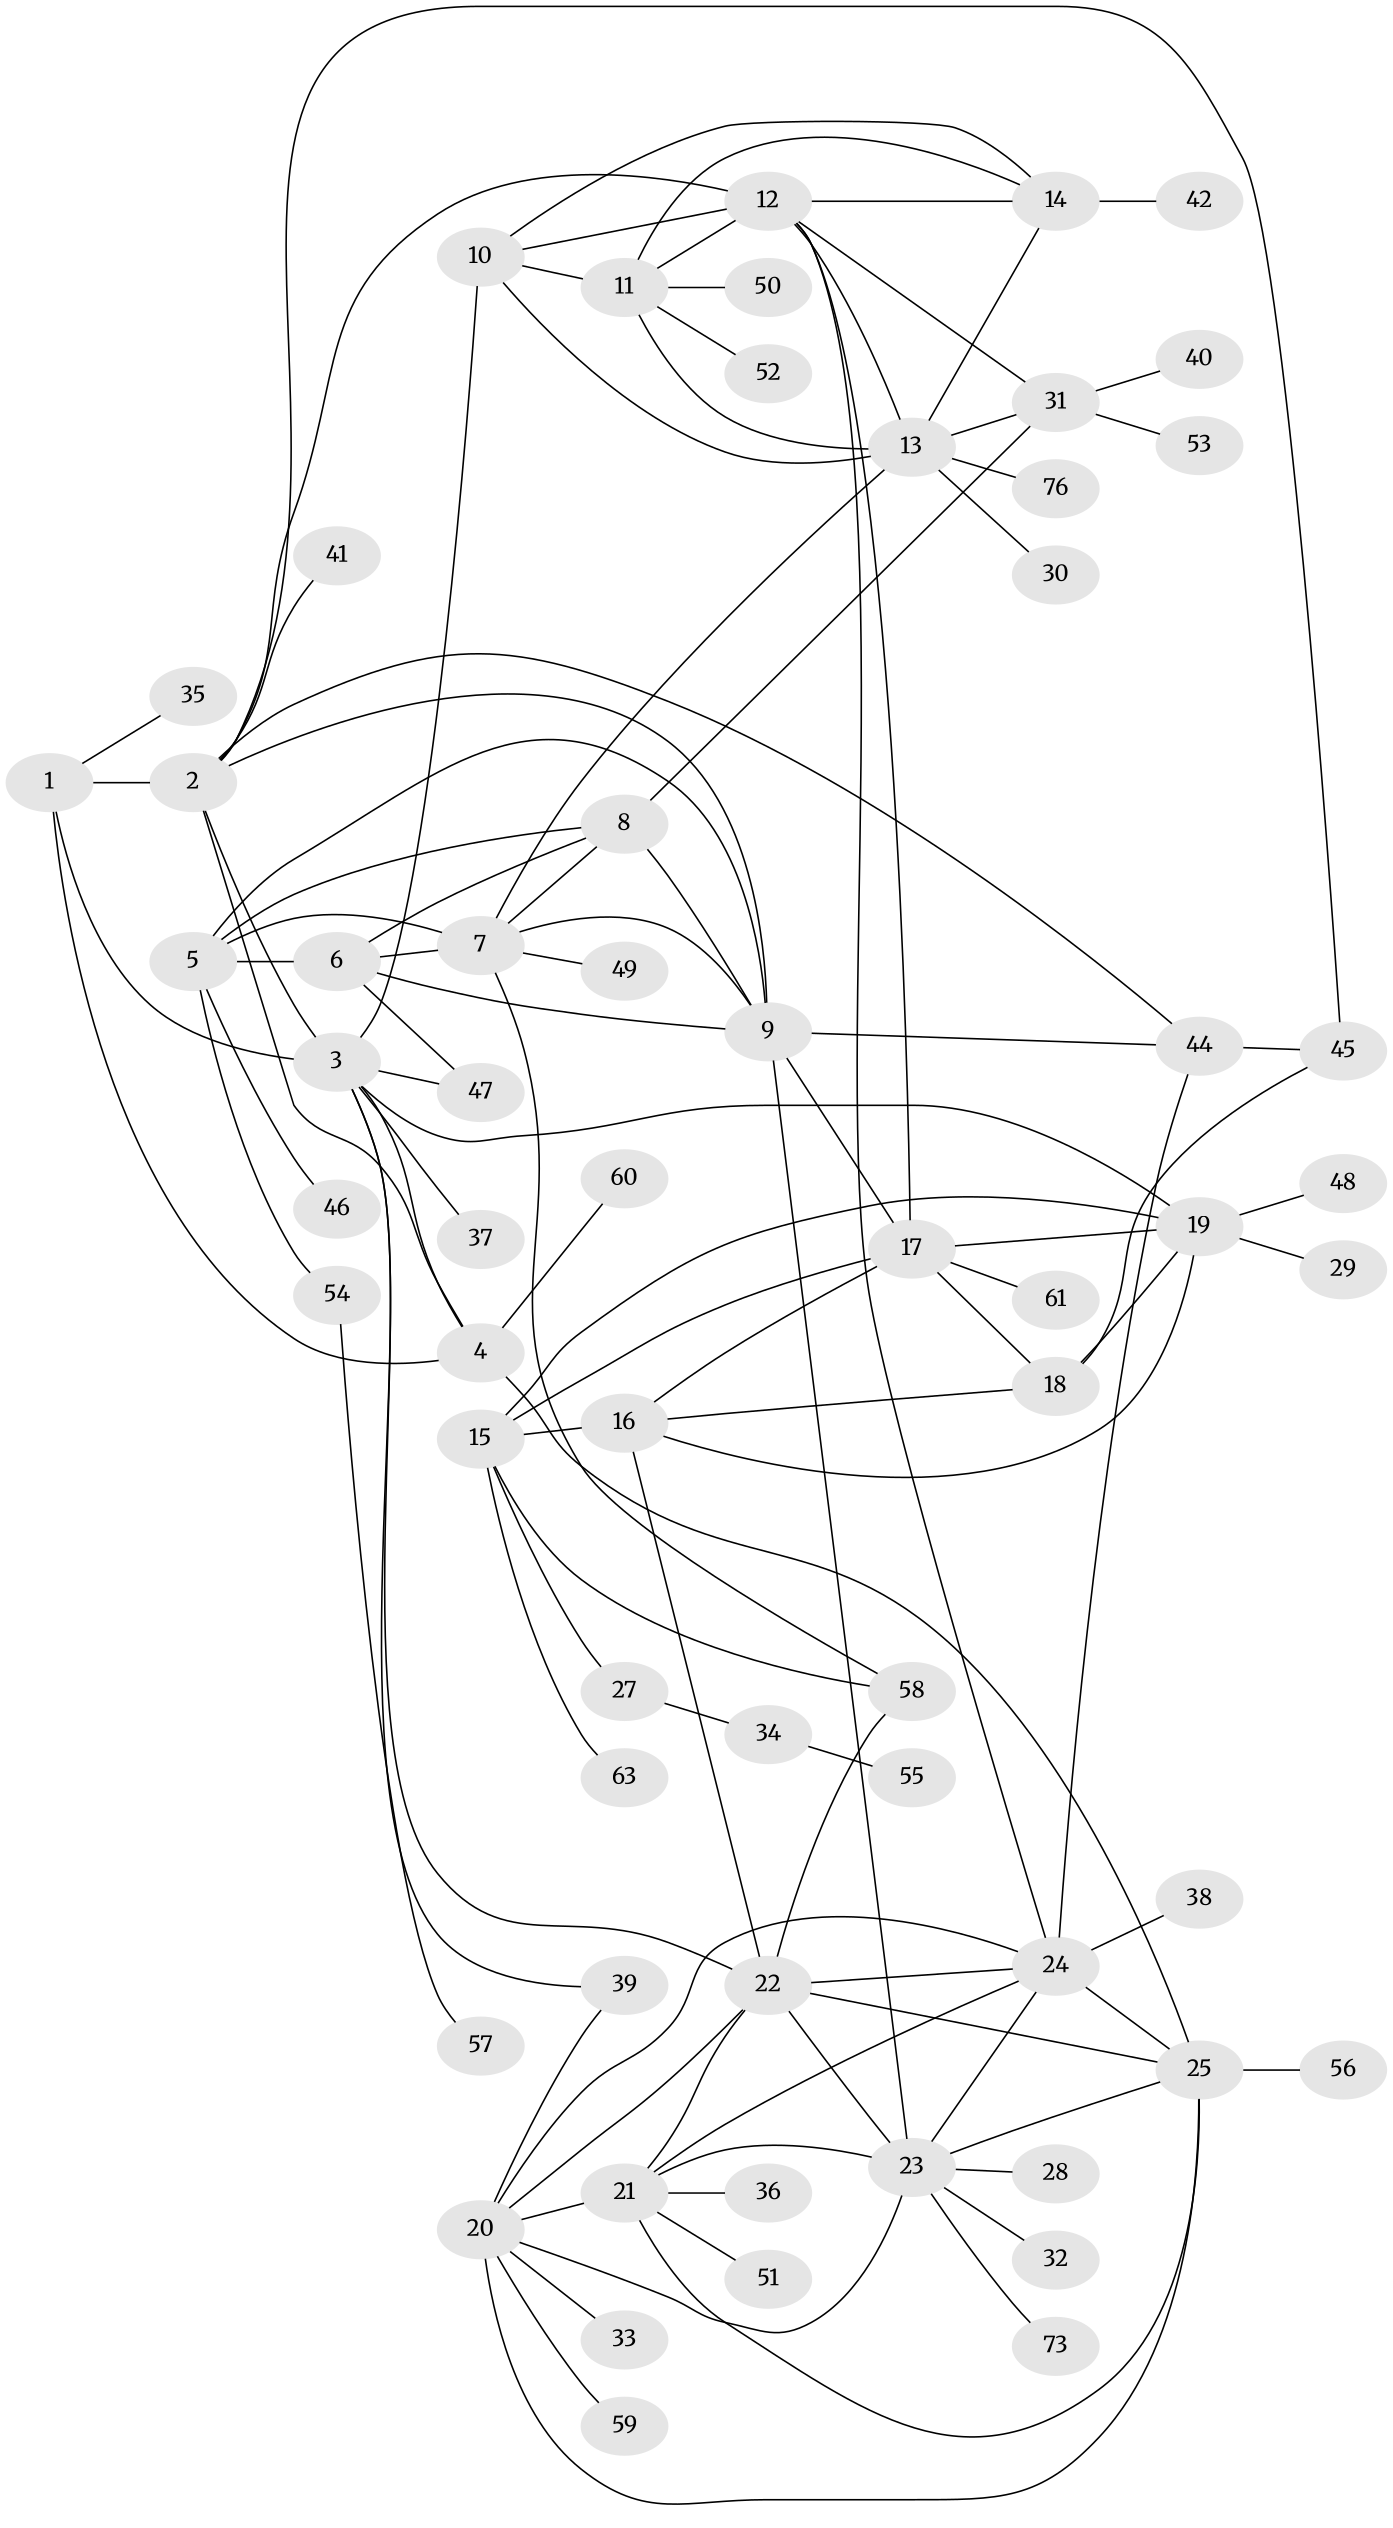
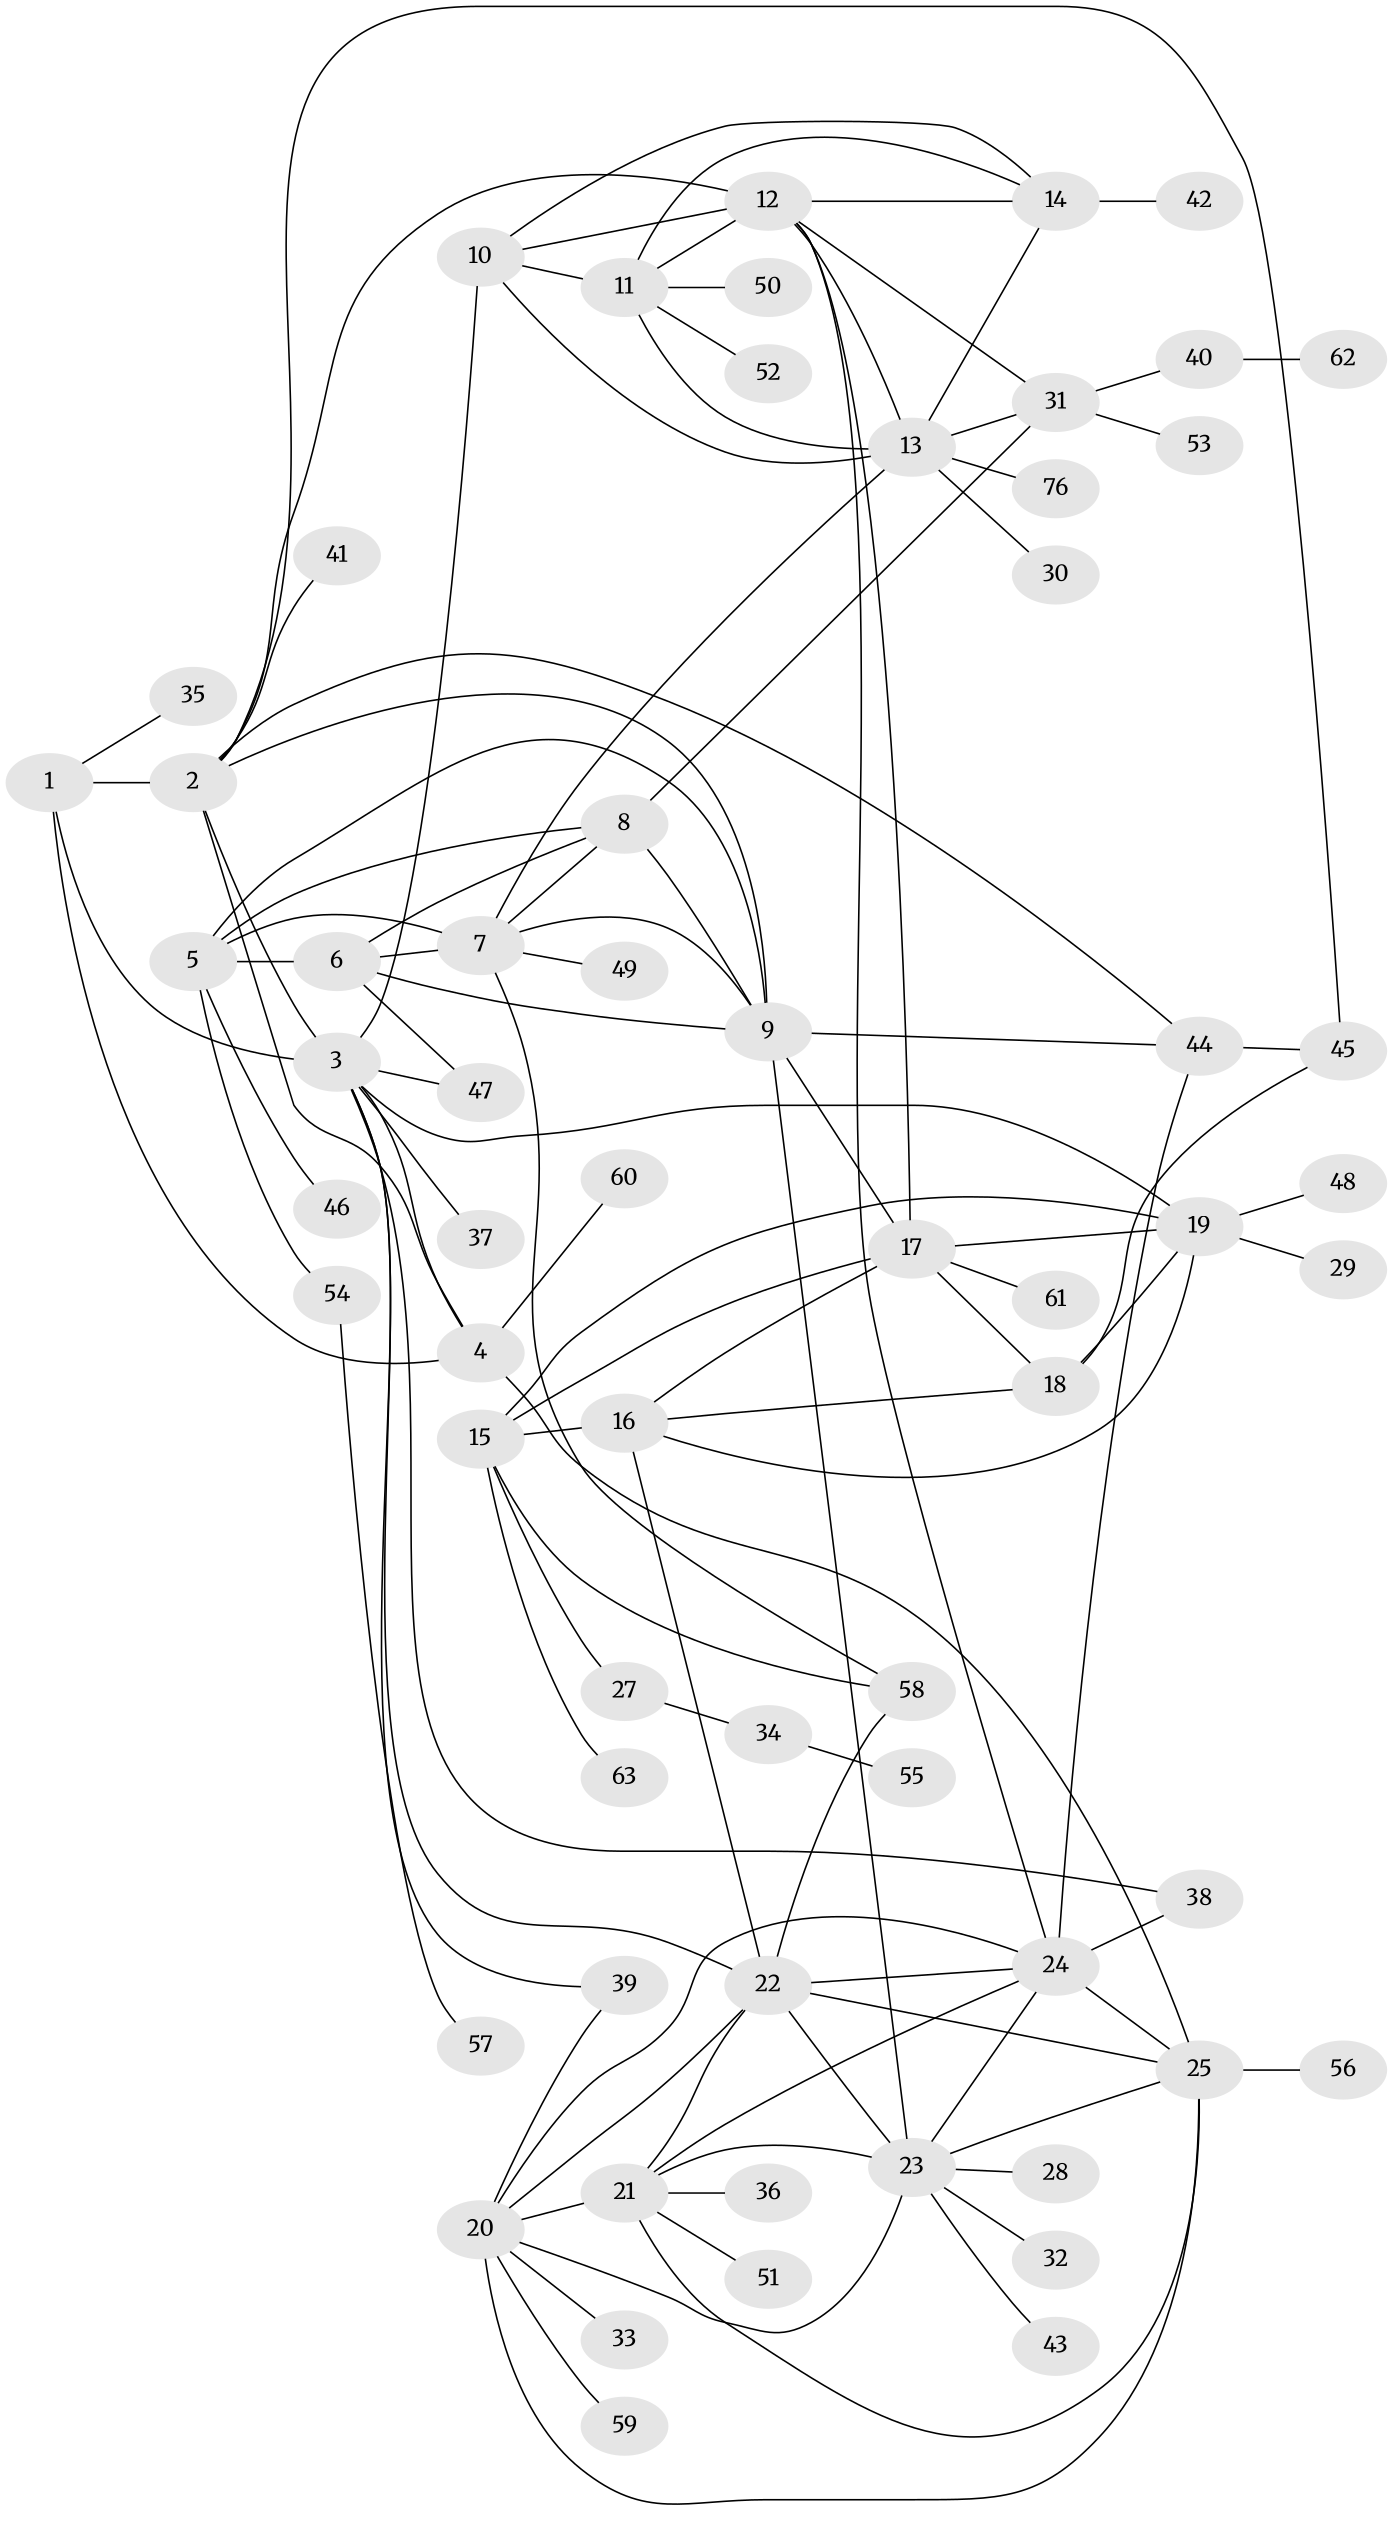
  graph {
    fontname=Merriweather
    rankdir=LR
    node [color=gray90 fontname=Merriweather style=filled]
    edge [fontname=Merriweather weight=1.0]
    1
    2
    3
    4
    35
    9
    12
    41
    44
    45
    10
    19
    22
    37
    38
    39
    47
    25
    60
    17
    23
    13
    31
    14
    24
    11
    29
    48
    58
    56
    5
    6
    7
    8
    46
    54
    49
    57
    n39 [label=76]
    30
    40
    53
    18
    61
    28
    32
-   43 [label=73]
+   43
    50
    52
    42
    15
    16
    27
    63
    34
    20
    21
    33
    59
    36
    51
    55
+   62
    1 -- 2 [weight=3.0]
    1 -- 3 [weight=3.0]
    1 -- 4 [weight=3.0]
    1 -- 35 [weight=4.0]
    2 -- 3
    2 -- 4
    2 -- 9
    2 -- 12
    2 -- 41 [weight=4.0]
    2 -- 44
    2 -- 45
    3 -- 4
    3 -- 10
    3 -- 19
    3 -- 22
    3 -- 37
+   3 -- 38
    3 -- 39
    3 -- 47 [weight=6.0]
    4 -- 25
    4 -- 60
    9 -- 44
    9 -- 17
    9 -- 23
    12 -- 17
    12 -- 13 [weight=2.0]
    12 -- 31
    12 -- 14 [weight=10.0]
    12 -- 24
    44 -- 45
    10 -- 12 [weight=2.0]
    10 -- 13
    10 -- 14
    10 -- 11
    19 -- 29
    19 -- 48
    22 -- 25
    22 -- 23
    22 -- 24 [weight=2.0]
    22 -- 58
    25 -- 56
    17 -- 19 [weight=2.0]
    17 -- 18
    17 -- 61
    23 -- 25
    23 -- 24
    23 -- 28
    23 -- 32
    23 -- 43
    13 -- 31
    13 -- 14
    13 -- n39
    13 -- 30
    31 -- 40
    31 -- 53
    14 -- 42
    24 -- 44
    24 -- 38
    24 -- 25
    11 -- 12 [weight=2.0]
    11 -- 13
    11 -- 14
    11 -- 50
    11 -- 52
    5 -- 9
    5 -- 6 [weight=2.0]
    5 -- 7
    5 -- 8
    5 -- 46
    5 -- 54
    6 -- 9 [weight=2.0]
    6 -- 47
    6 -- 7 [weight=2.0]
    6 -- 8 [weight=2.0]
    7 -- 9
    7 -- 13
    7 -- 58
    7 -- 8
    7 -- 49
    8 -- 9
    8 -- 31 [weight=2.0]
    54 -- 57
+   40 -- 62
    18 -- 45 [weight=2.0]
    18 -- 19 [weight=2.0]
    15 -- 19 [weight=2.0]
    15 -- 17
    15 -- 58
    15 -- 16
    15 -- 27
    15 -- 63
    16 -- 19 [weight=2.0]
    16 -- 22
    16 -- 17
    16 -- 18
    27 -- 34
    34 -- 55
    20 -- 22
    20 -- 39
    20 -- 25
    20 -- 23
    20 -- 24
    20 -- 21
    20 -- 33
    20 -- 59
    21 -- 22
    21 -- 25
    21 -- 23
    21 -- 24
    21 -- 36
    21 -- 51
  }
